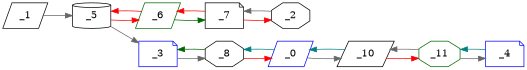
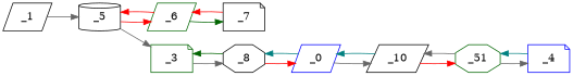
  digraph {
    rankdir=LR
    node [color=black shape=parallelogram x=96.000000]
    edge [angle=0.439843 color=gray40 orient=0.425797]
    _1 [x=154.000000 y=113.000000]
    _5 [shape=cylinder x=171.000000 y=121.000000]
    _6 [color=darkgreen x=189.000000 y=128.000000]
-   _3 [color=blue shape=note y=142.000000]
+   _3 [color=darkgreen shape=note y=142.000000]
    _7 [shape=note x=208.000000 y=133.000000]
-   _2 [shape=octagon x=225.000000 y=141.000000]
    _8 [shape=octagon y=127.000000]
    n8 [color=blue label=_0 x=83.000000 y=125.000000]
    _10 [x=70.000000 y=134.000000]
    _4 [color=blue shape=note x=63.000000 y=169.000000]
-   _11 [color=darkgreen shape=octagon x=64.000000 y=149.000000]
+   _11 [color=darkgreen shape=octagon x=64.000000 y=149.000000 label=_51]
    _1 -> _5
    _5 -> _6 [angle=0.370891 color=red orient=0.362446]
    _5 -> _3 [angle=-2.701750 orient=-0.425797]
    _6 -> _5 [angle=-2.770701 color=red orient=-0.362446]
    _6 -> _7 [angle=0.257324 color=darkgreen orient=0.254493]
    _3 -> _8 [angle=-1.570796 orient=-1.000000]
    _7 -> _6 [angle=-2.884269 color=red orient=-0.254493]
-   _7 -> _2 [color=red]
-   _2 -> _7 [angle=-2.701750 orient=-0.425797]
    _8 -> _3 [angle=1.570796 color=darkgreen orient=1.000000]
    _8 -> n8 [angle=-2.988943 color=red orient=-0.152057]
    n8 -> _8 [angle=0.152649 color=teal orient=0.152057]
    n8 -> _10 [angle=2.536048 orient=0.569210]
    _10 -> n8 [angle=-0.605545 color=teal orient=-0.569210]
    _10 -> _11 [angle=1.951303 color=red orient=0.928477]
    _4 -> _11 [angle=-1.520838 color=teal orient=-0.998752]
    _11 -> _10 [angle=-1.190290 orient=-0.928477]
    _11 -> _4 [angle=1.620755 orient=0.998752]
  }
